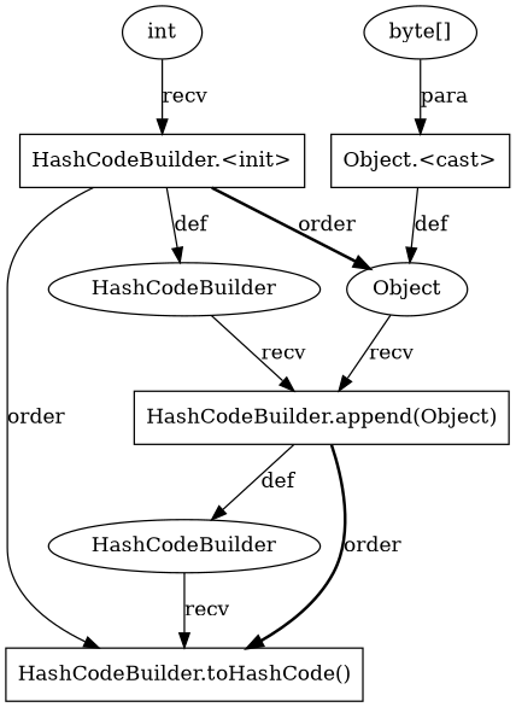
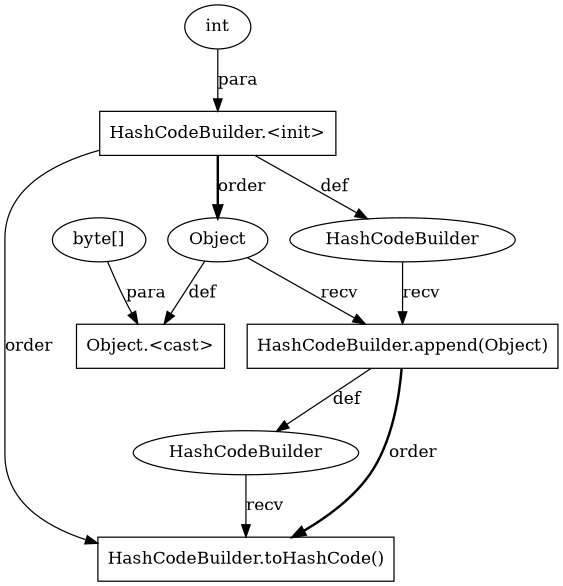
  digraph {
    node [shape=ellipse]
    edge [style=solid]
    n1 [label="HashCodeBuilder.toHashCode()" shape=box]
    n2 [label=HashCodeBuilder]
    n3 [label="HashCodeBuilder.append(Object)" shape=box]
    n4 [label=HashCodeBuilder]
    n5 [label="HashCodeBuilder.<init>" shape=box]
    n6 [label=Object]
    n7 [label=int]
    n8 [label="Object.<cast>" shape=box]
    n9 [label="byte[]"]
    n2 -> n1 [label=recv]
    n3 -> n1 [label=order style=bold]
    n3 -> n2 [label=def]
    n4 -> n3 [label=recv]
    n5 -> n1 [label=order]
    n5 -> n4 [label=def]
    n5 -> n6 [label=order style=bold]
    n6 -> n3 [label=recv]
-   n7 -> n5 [label=recv]
-   n8 -> n6 [label=def]
+   n7 -> n5 [label=para]
+   n6 -> n8 [label=def]
    n9 -> n8 [label=para]
  }
